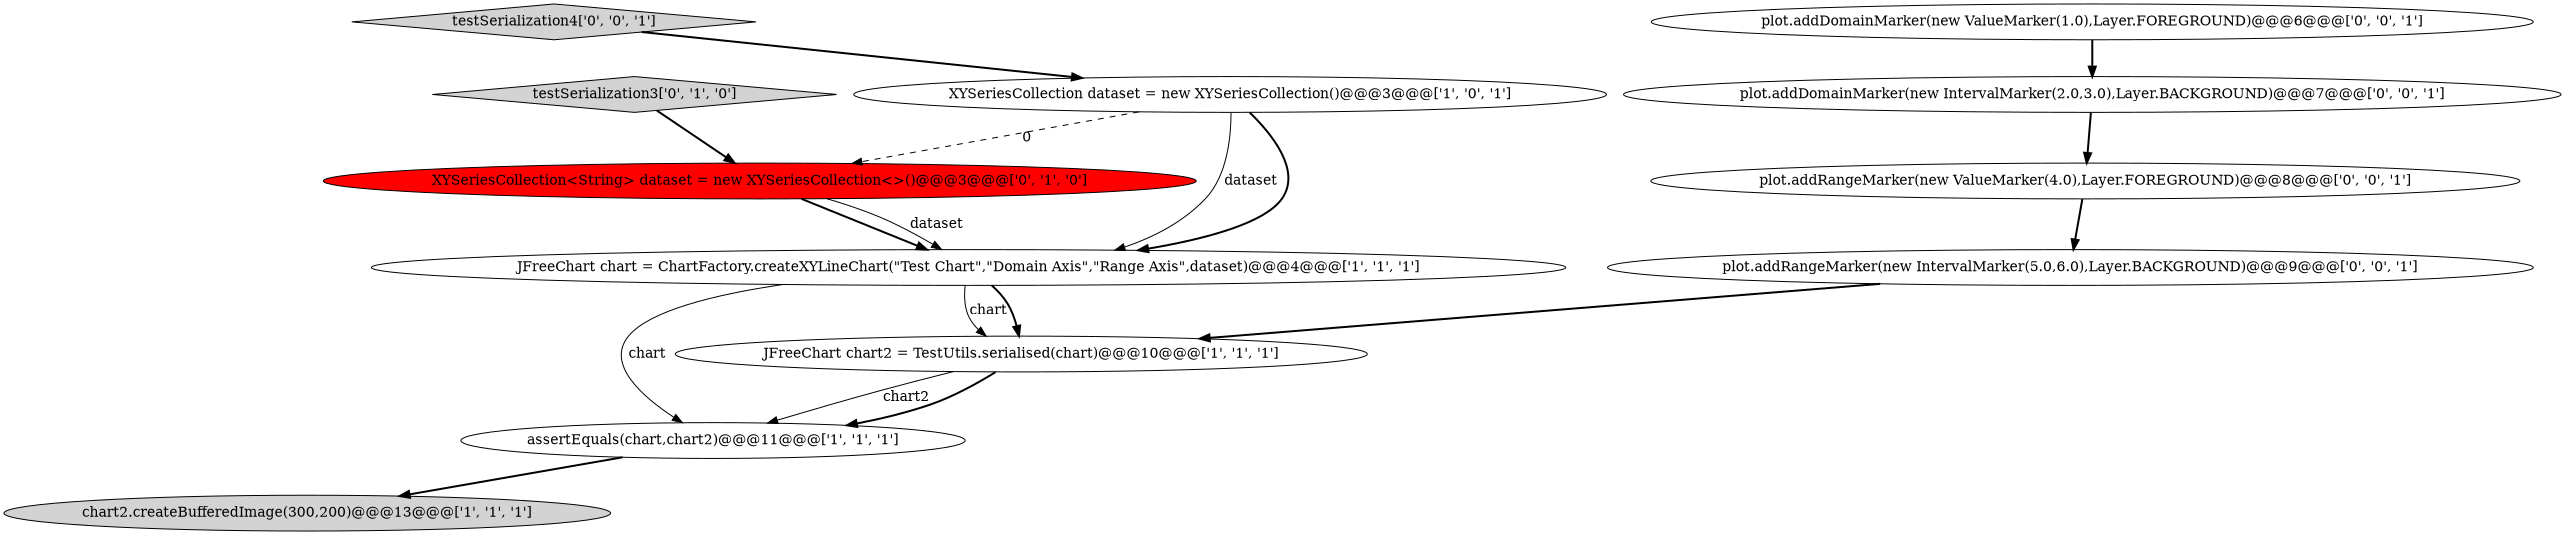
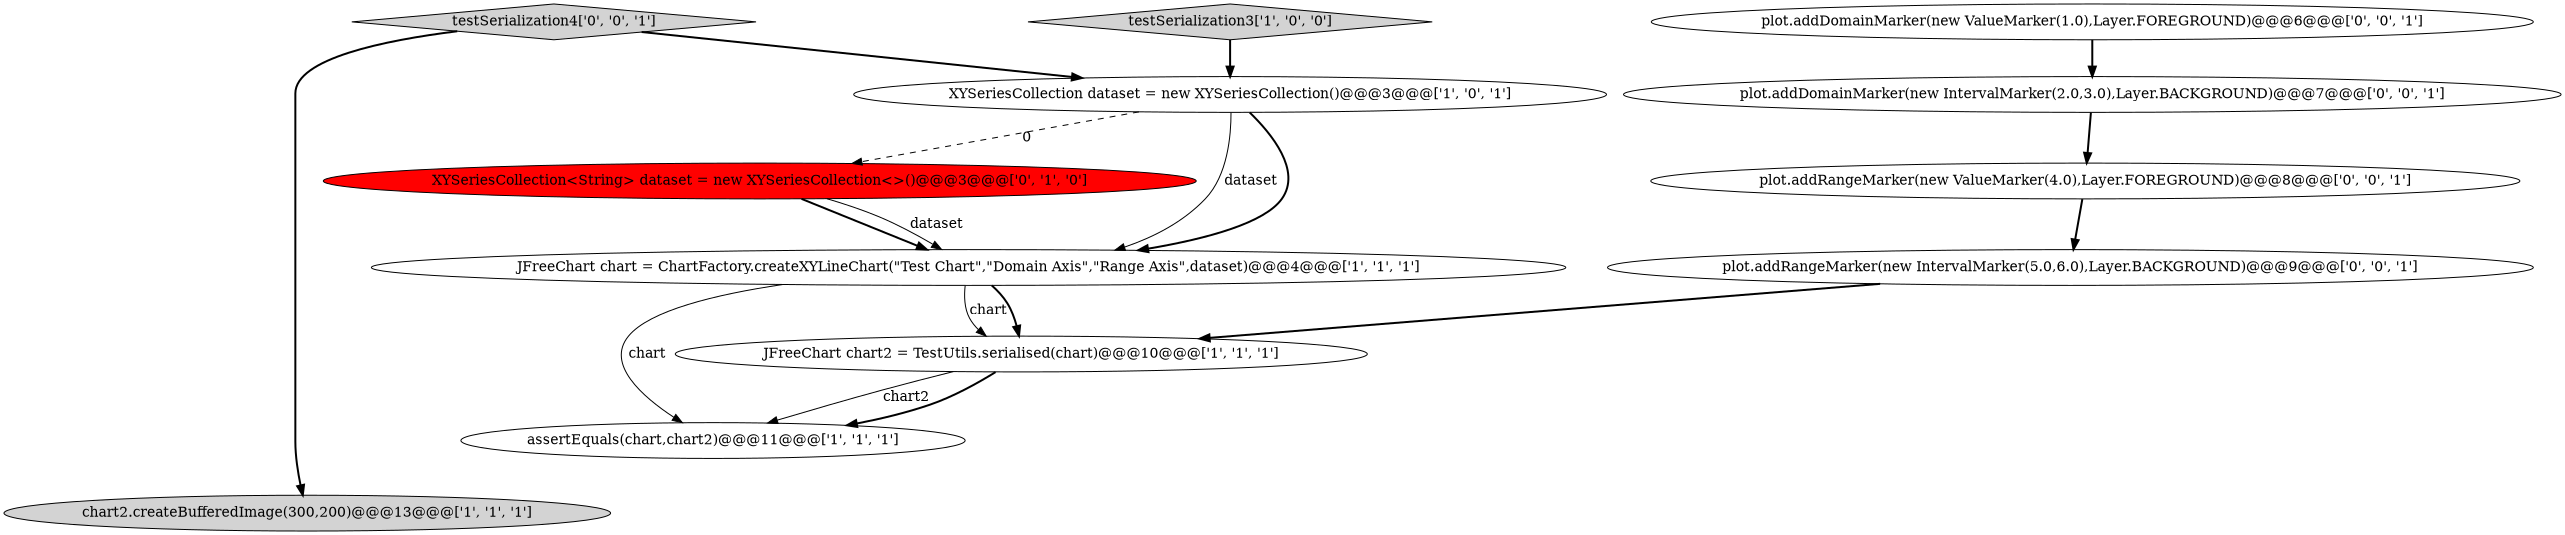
  digraph {
    node [fillcolor=white shape=ellipse style=filled]
    edge [style=bold]
-   n1 [fillcolor=lightgray label="testSerialization3['0', '1', '0']" shape=diamond]
    n2 [fillcolor=red label="XYSeriesCollection<String> dataset = new XYSeriesCollection<>()@@@3@@@['0', '1', '0']"]
    n3 [label="JFreeChart chart = ChartFactory.createXYLineChart(\"Test Chart\",\"Domain Axis\",\"Range Axis\",dataset)@@@4@@@['1', '1', '1']"]
    n4 [fillcolor=lightgray label="chart2.createBufferedImage(300,200)@@@13@@@['1', '1', '1']"]
    n5 [fillcolor=lightgray label="testSerialization4['0', '0', '1']" shape=diamond]
    n6 [label="XYSeriesCollection dataset = new XYSeriesCollection()@@@3@@@['1', '0', '1']"]
    n7 [label="plot.addRangeMarker(new ValueMarker(4.0),Layer.FOREGROUND)@@@8@@@['0', '0', '1']"]
    n8 [label="plot.addRangeMarker(new IntervalMarker(5.0,6.0),Layer.BACKGROUND)@@@9@@@['0', '0', '1']"]
    n9 [label="JFreeChart chart2 = TestUtils.serialised(chart)@@@10@@@['1', '1', '1']"]
    n10 [label="assertEquals(chart,chart2)@@@11@@@['1', '1', '1']"]
+   n11 [fillcolor=lightgray label="testSerialization3['1', '0', '0']" shape=diamond]
    n12 [label="plot.addDomainMarker(new IntervalMarker(2.0,3.0),Layer.BACKGROUND)@@@7@@@['0', '0', '1']"]
    n13 [label="plot.addDomainMarker(new ValueMarker(1.0),Layer.FOREGROUND)@@@6@@@['0', '0', '1']"]
-   n1 -> n2
    n2 -> n3
    n2 -> n3 [label=dataset style=solid]
    n3 -> n9 [label=chart style=solid]
    n3 -> n9
    n3 -> n10 [label=chart style=solid]
    n5 -> n6
    n6 -> n2 [label=0 style=dashed]
    n6 -> n3 [label=dataset style=solid]
    n6 -> n3
    n7 -> n8
    n8 -> n9
    n9 -> n10 [label=chart2 style=solid]
    n9 -> n10
-   n10 -> n4
+   n5 -> n4
+   n11 -> n6
    n12 -> n7
    n13 -> n12
  }
